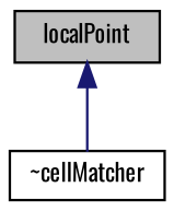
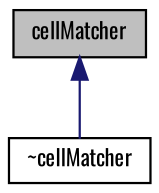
  digraph {
    rankdir=TB
    fontname=Oswald
    node [color=black fontname=Oswald fontsize=10 shape=record]
-   n1 [fillcolor=grey75 fontcolor=black height=0.2 label=localPoint style=filled width=0.4]
+   n1 [fillcolor=grey75 fontcolor=black height=0.2 label=cellMatcher style=filled width=0.4]
    n2 [height=0.2 label="~cellMatcher" width=0.4]
    n1 -> n2 [color=midnightblue dir=back fontname=Oswald fontsize=10 labelfontname=FreeSans labelfontsize=10 style=solid]
  }
